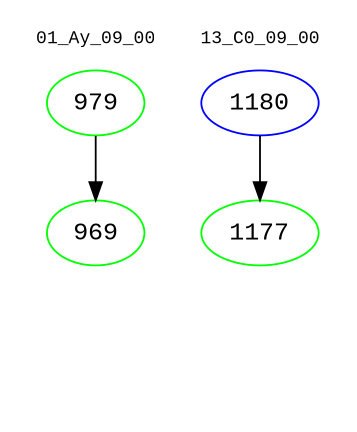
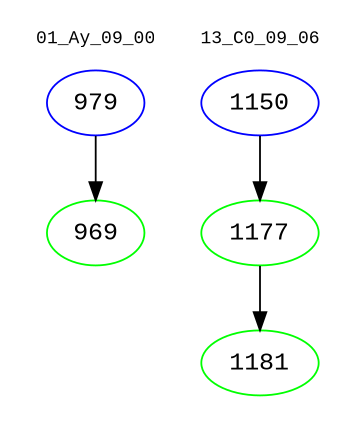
  digraph {
    fontname="Liberation Mono"
    node [color=green fontname="Liberation Mono"]
    edge [color=black fontname="Liberation Mono"]
-   n1 [label=979]
+   n1 [color=blue label=979]
    n2 [label=969]
-   n3 [color=blue label=1180]
+   n3 [color=blue label=1150]
    n4 [label=1177]
+   n5 [label=1181]
    subgraph cluster_1 {
      color=white
      fontsize=10
      label="01_Ay_09_00"
      n1
      n2
    }
    subgraph cluster_2 {
      color=white
      fontsize=10
-     label="13_C0_09_00"
+     label="13_C0_09_06"
      n3
      n4
+     n5
    }
    n1 -> n2
    n3 -> n4
+   n4 -> n5
  }
